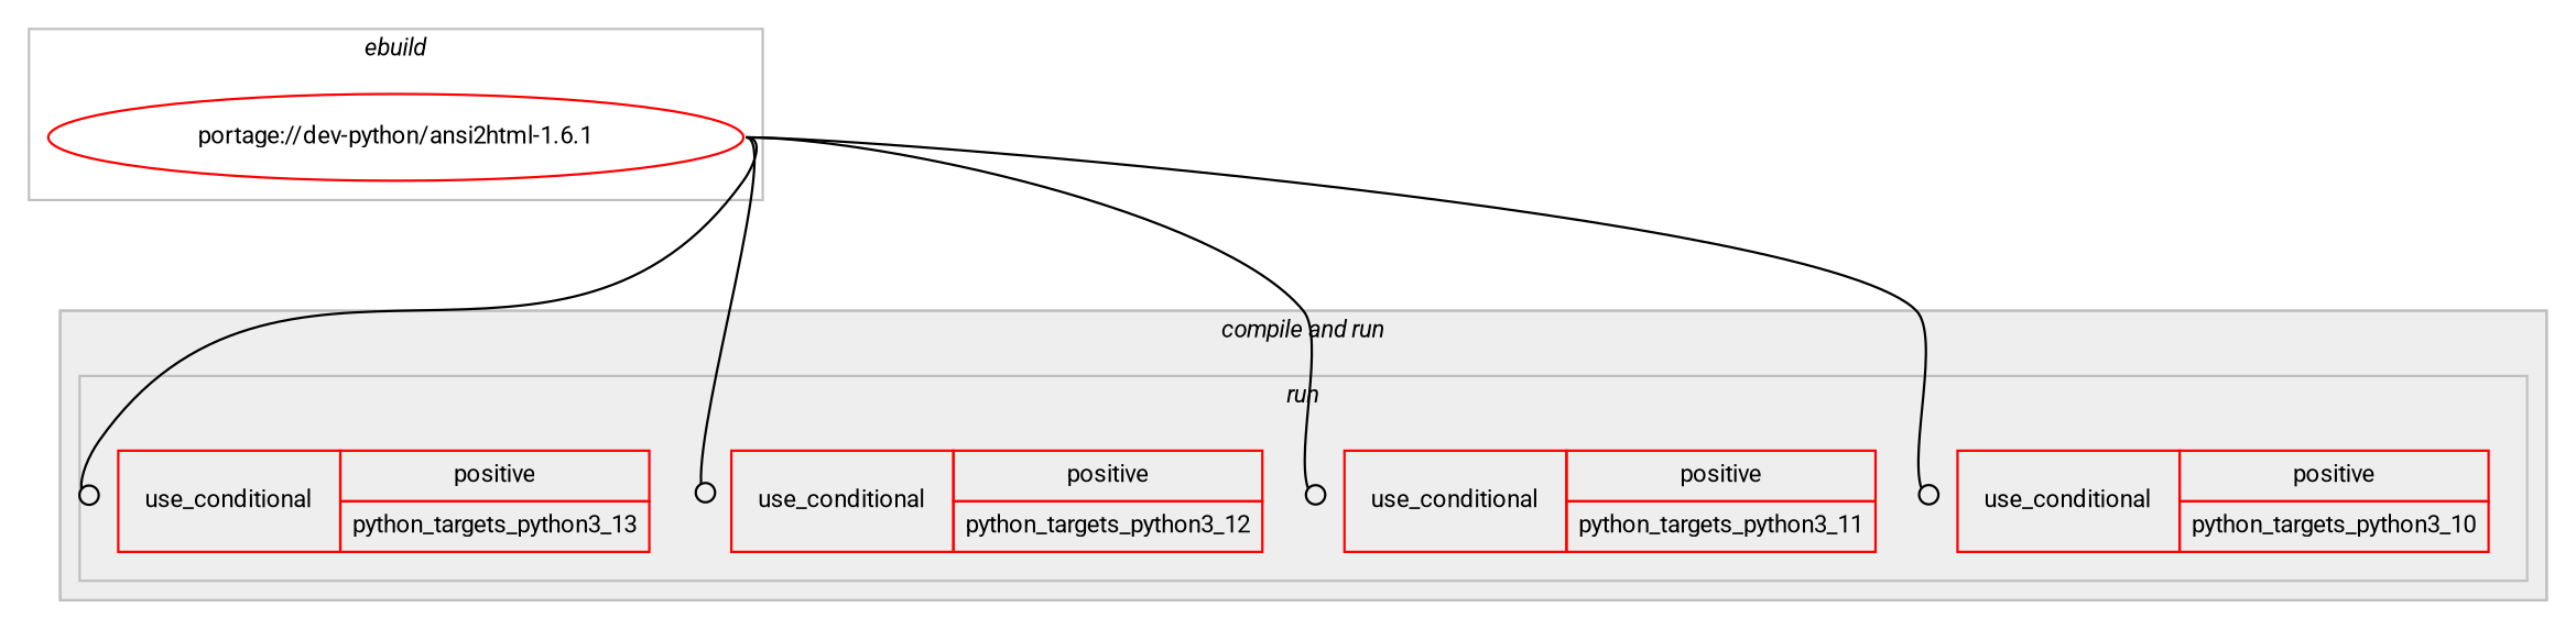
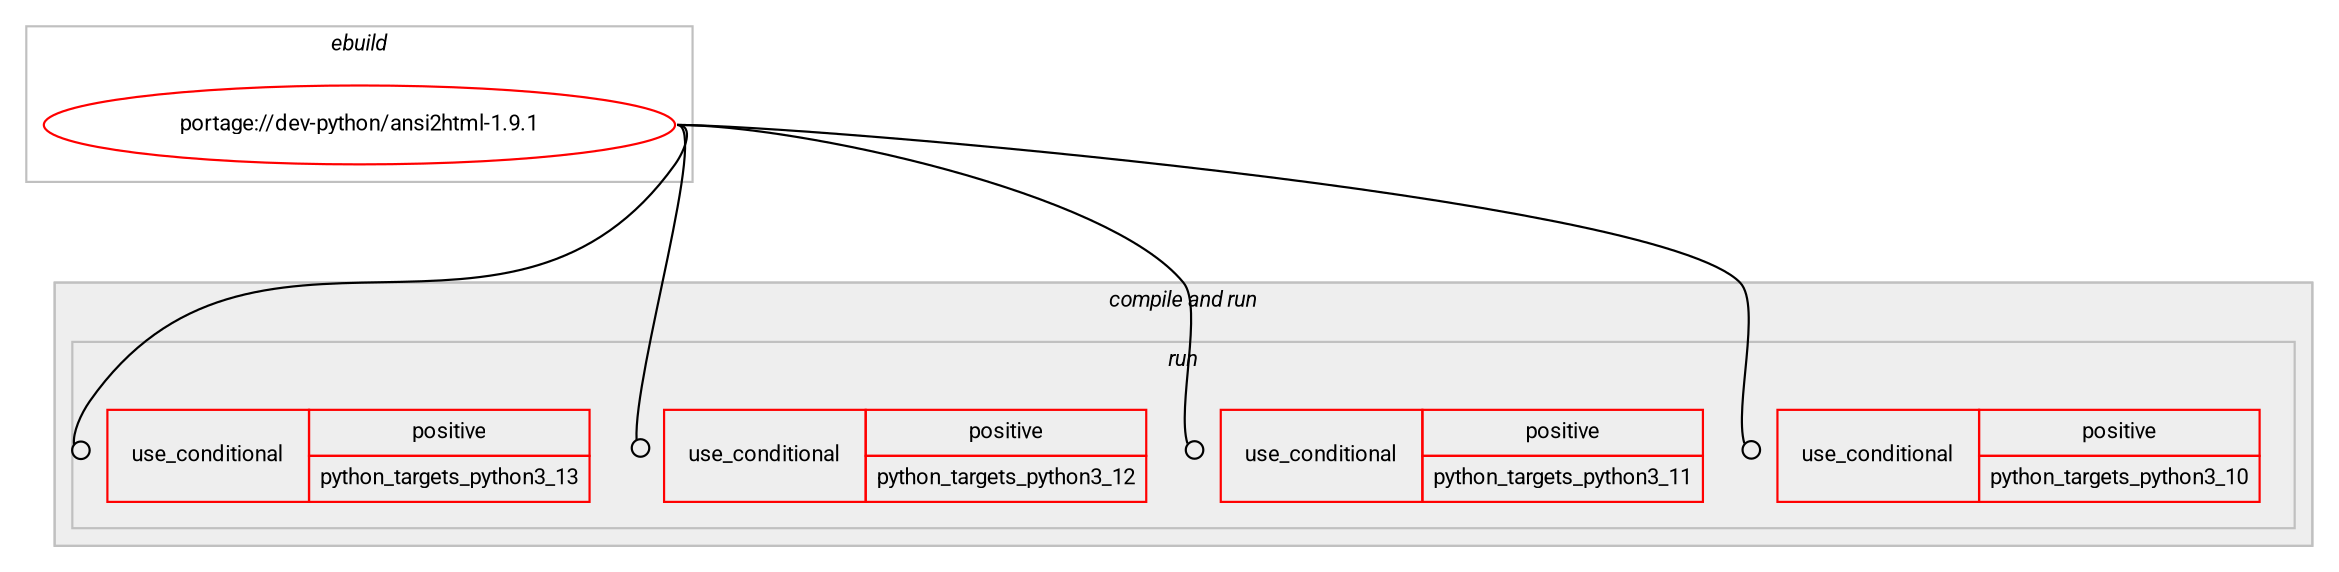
  digraph {
    compound=true
    concentrate=true
    fontname=Roboto
    fontsize=10
    newrank=true
    rankdir=TB
    ranksep=1.5
    node [color=red fontname=Roboto fontsize=10 shape=none]
    edge [arrowhead=odot headport=w style=solid tailport=e weight=20 fontname=Roboto]
-   n1 [label="portage://dev-python/ansi2html-1.6.1" width=4 shape=""]
+   n1 [label="portage://dev-python/ansi2html-1.9.1" width=4 shape=""]
    n2 [label=<<TABLE BORDER="0" CELLBORDER="1" CELLSPACING="0" CELLPADDING="4"><TR><TD ROWSPAN="3" CELLPADDING="10">use_conditional</TD></TR><TR><TD>positive</TD></TR><TR><TD>python_targets_python3_10</TD></TR></TABLE>>]
    n3 [label=<<TABLE BORDER="0" CELLBORDER="1" CELLSPACING="0" CELLPADDING="4"><TR><TD ROWSPAN="3" CELLPADDING="10">use_conditional</TD></TR><TR><TD>positive</TD></TR><TR><TD>python_targets_python3_11</TD></TR></TABLE>>]
    n4 [label=<<TABLE BORDER="0" CELLBORDER="1" CELLSPACING="0" CELLPADDING="4"><TR><TD ROWSPAN="3" CELLPADDING="10">use_conditional</TD></TR><TR><TD>positive</TD></TR><TR><TD>python_targets_python3_12</TD></TR></TABLE>>]
    n5 [label=<<TABLE BORDER="0" CELLBORDER="1" CELLSPACING="0" CELLPADDING="4"><TR><TD ROWSPAN="3" CELLPADDING="10">use_conditional</TD></TR><TR><TD>positive</TD></TR><TR><TD>python_targets_python3_13</TD></TR></TABLE>>]
    subgraph cluster_1 {
      color=gray
      label=<<i>ebuild</i>>
      rank=same
      n1
    }
    subgraph cluster_2 {
      color=gray
      label=<<i>dependencies</i>>
      subgraph cluster_3 {
        color=gray
        fillcolor="#eeeeee"
        label=<<i>compile</i>>
        style=filled
      }
      subgraph cluster_4 {
        color=gray
        fillcolor="#eeeeee"
        label=<<i>compile and run</i>>
        style=filled
      }
      subgraph cluster_5 {
        color=gray
        fillcolor="#eeeeee"
        label=<<i>run</i>>
        style=filled
        subgraph sub_6 {
          color=gray
          fillcolor="#eeeeee"
          label=<<i>run</i>>
          style=filled
          n2
        }
        subgraph sub_7 {
          color=gray
          fillcolor="#eeeeee"
          label=<<i>run</i>>
          style=filled
          n3
        }
        subgraph sub_8 {
          color=gray
          fillcolor="#eeeeee"
          label=<<i>run</i>>
          style=filled
          n4
        }
        subgraph sub_9 {
          color=gray
          fillcolor="#eeeeee"
          label=<<i>run</i>>
          style=filled
          n5
        }
      }
    }
    subgraph cluster_10 {
      color=gray
      label=<<i>candidates</i>>
      rank=same
    }
    n1 -> n2
    n1 -> n3
    n1 -> n4
    n1 -> n5
  }
